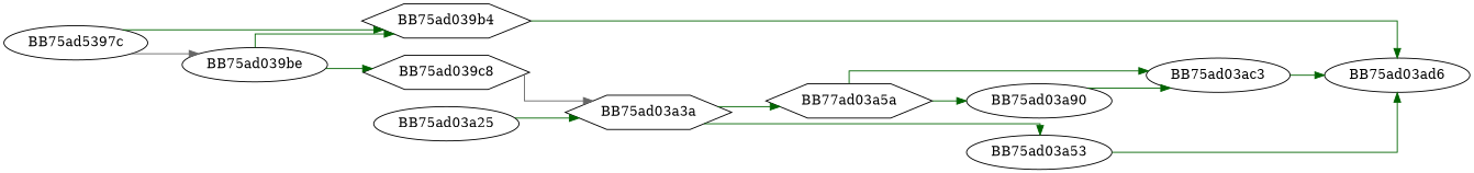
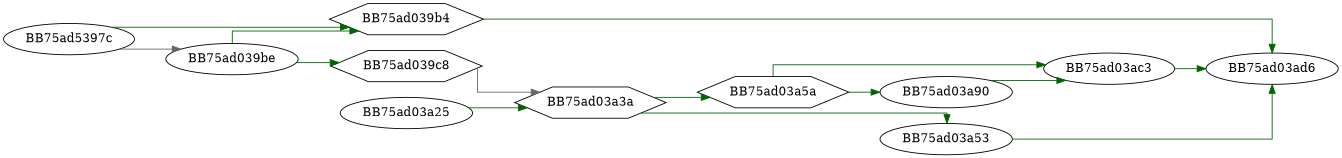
  digraph {
    rankdir=LR
    splines=ortho
    node [shape=ellipse]
    edge [color=darkgreen]
    n1 [label=BB75ad5397c]
    BB75ad039be
    BB75ad039b4 [shape=hexagon]
    BB75ad039c8 [shape=hexagon]
    BB75ad03ad6
    BB75ad03a3a [shape=hexagon]
-   BB75ad03a5a [shape=hexagon label=BB77ad03a5a]
+   BB75ad03a5a [shape=hexagon]
    BB75ad03a53
    BB75ad03a25
    BB75ad03ac3
    BB75ad03a90
    n1 -> BB75ad039be [color=gray40]
    n1 -> BB75ad039b4
    BB75ad039be -> BB75ad039b4
    BB75ad039be -> BB75ad039c8
    BB75ad039b4 -> BB75ad03ad6
    BB75ad039c8 -> BB75ad03a3a [color=gray40]
    BB75ad03a3a -> BB75ad03a5a
    BB75ad03a3a -> BB75ad03a53
    BB75ad03a5a -> BB75ad03ac3
    BB75ad03a5a -> BB75ad03a90
    BB75ad03a53 -> BB75ad03ad6
    BB75ad03a25 -> BB75ad03a3a
    BB75ad03ac3 -> BB75ad03ad6
    BB75ad03a90 -> BB75ad03ac3
  }
